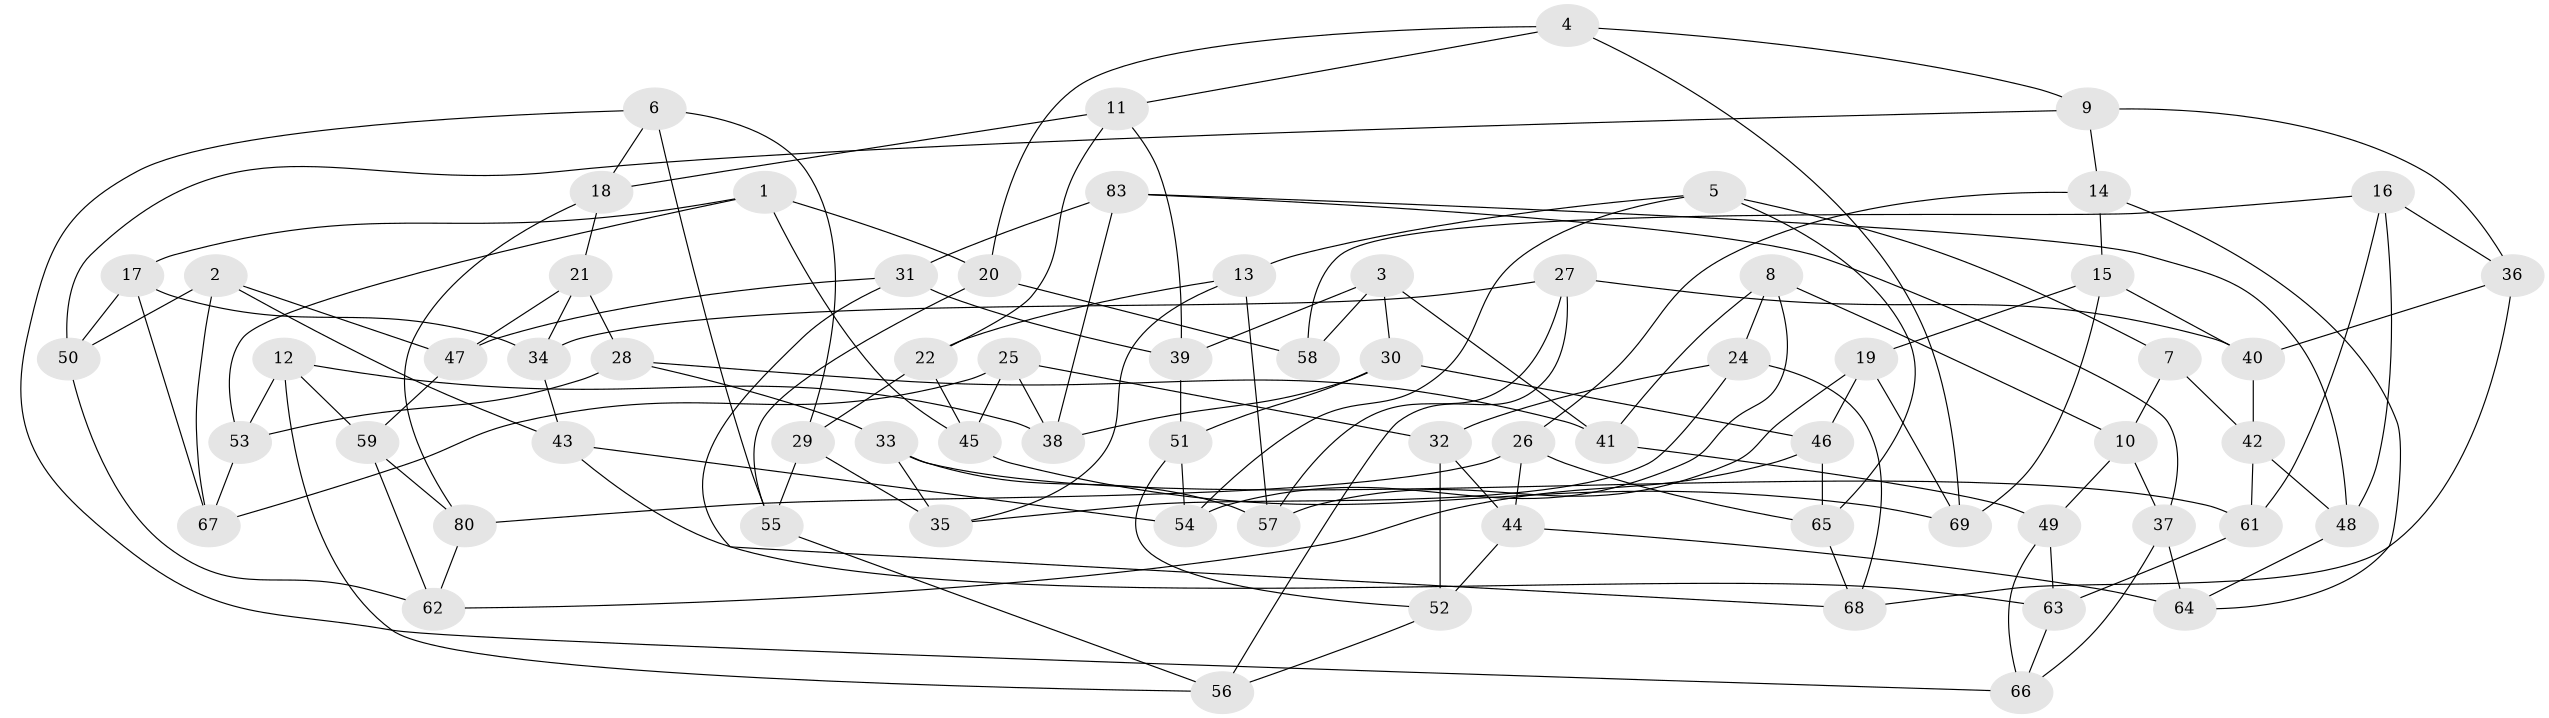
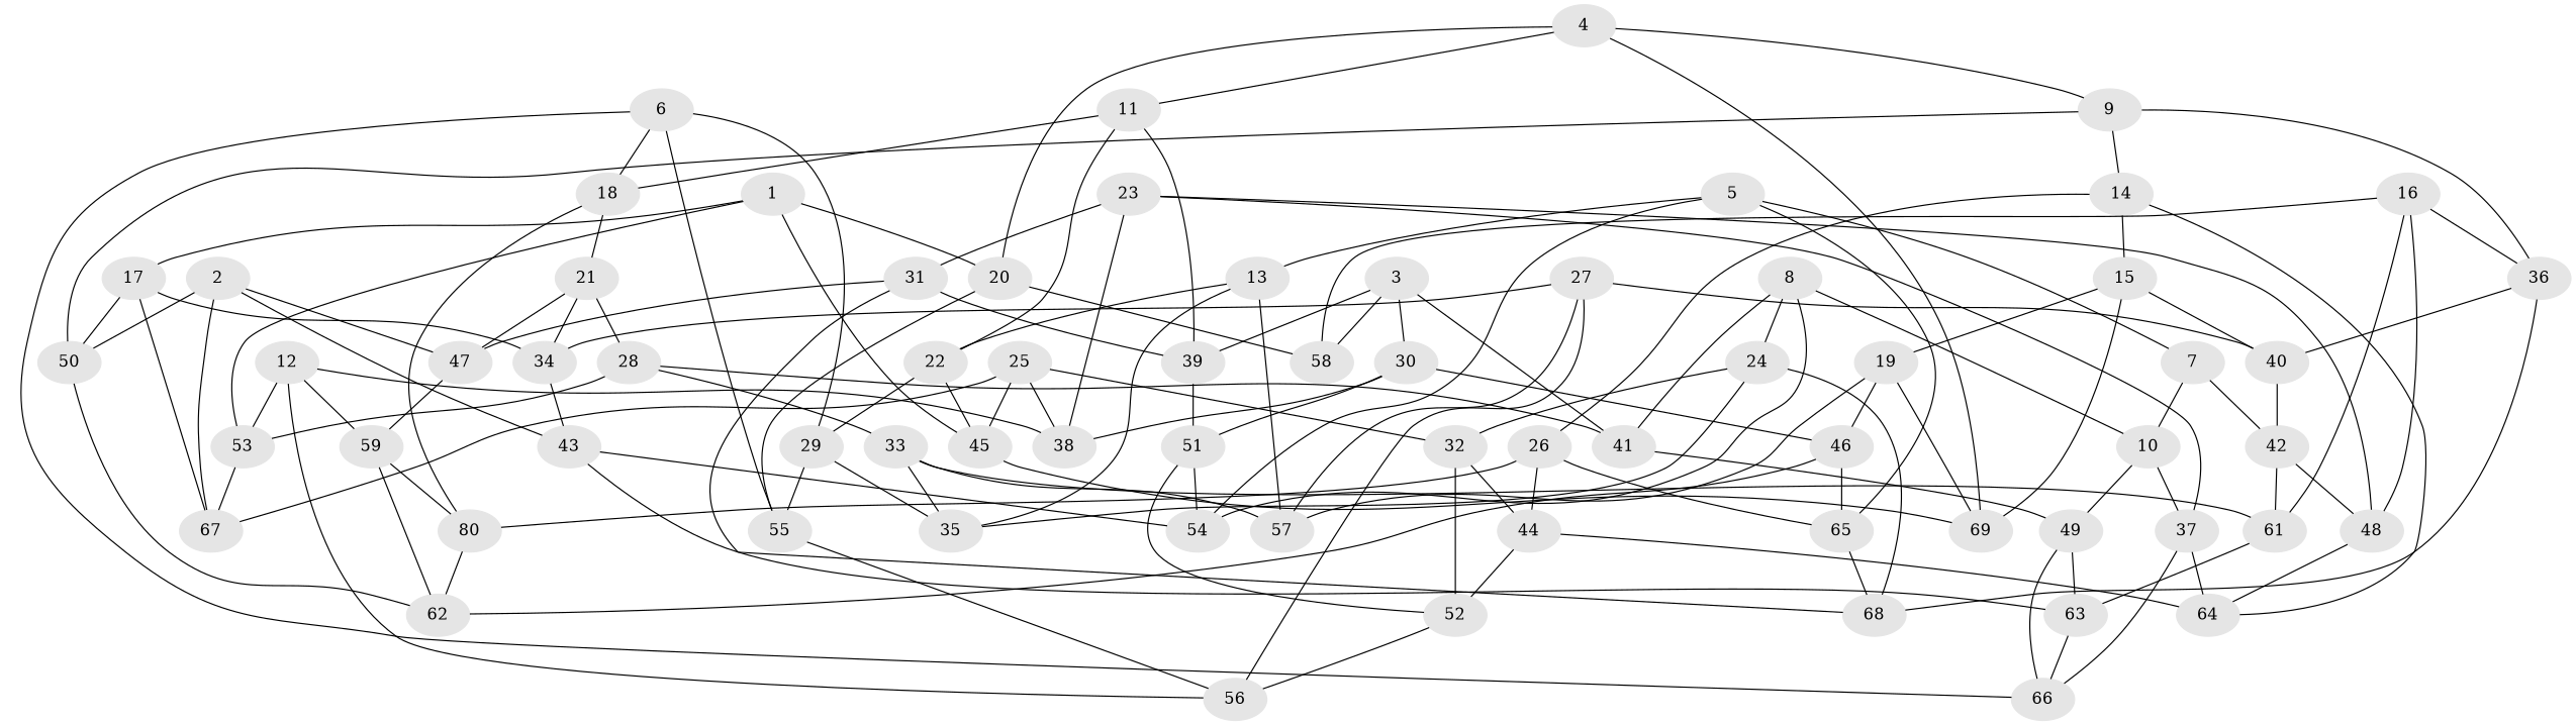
  graph {
    node [color=gray90 style=filled]
    1
    17
    20
    45
    53
    50
    67
    34
    58
    55
    69
    2
    43
    47
    54
    63
    59
    62
    3
    30
    39
    41
    38
    46
    51
    49
    4
    9
    11
    14
    36
    18
    22
    5
    7
    13
    65
    10
    42
    35
    57
    68
    6
    29
    66
    21
    n47 [label=80]
    56
    37
    48
    61
    8
    24
    32
    15
    26
    64
    40
    12
    19
    44
    16
    28
    33
-   23 [label=83]
+   23
    31
    52
    25
    27
    1 -- 17
    1 -- 20
    1 -- 45
    1 -- 53
    17 -- 50
    17 -- 67
    17 -- 34
    20 -- 58
    20 -- 55
    45 -- 69
    53 -- 67
    50 -- 62
    34 -- 43
    55 -- 56
    2 -- 50
    2 -- 67
    2 -- 43
    2 -- 47
    43 -- 54
    43 -- 63
    47 -- 59
    63 -- 66
    59 -- 62
    59 -- n47
    3 -- 58
    3 -- 30
    3 -- 39
    3 -- 41
    30 -- 38
    30 -- 46
    30 -- 51
    39 -- 51
    41 -- 49
    46 -- 62
    46 -- 65
    51 -- 54
    51 -- 52
    49 -- 63
    49 -- 66
    4 -- 20
    4 -- 69
    4 -- 9
    4 -- 11
    9 -- 50
    9 -- 14
    9 -- 36
    11 -- 39
    11 -- 18
    11 -- 22
    14 -- 15
    14 -- 26
    14 -- 64
    36 -- 68
    36 -- 40
    18 -- 21
    18 -- n47
    22 -- 45
    22 -- 29
    5 -- 54
    5 -- 7
    5 -- 13
    5 -- 65
    7 -- 10
    7 -- 42
    13 -- 22
    13 -- 35
    13 -- 57
    65 -- 68
    10 -- 49
    10 -- 37
    42 -- 48
    42 -- 61
    6 -- 55
    6 -- 18
    6 -- 29
    6 -- 66
    29 -- 55
    29 -- 35
    21 -- 34
    21 -- 47
    21 -- 28
    n47 -- 62
    37 -- 66
    37 -- 64
    48 -- 64
    61 -- 63
    8 -- 54
    8 -- 41
    8 -- 10
    8 -- 24
    24 -- 35
    24 -- 68
    24 -- 32
    32 -- 44
    32 -- 52
    15 -- 69
    15 -- 40
    15 -- 19
    26 -- 65
    26 -- n47
    26 -- 44
    40 -- 42
    12 -- 53
    12 -- 59
    12 -- 38
    12 -- 56
    19 -- 69
    19 -- 46
    19 -- 57
    44 -- 64
    44 -- 52
    16 -- 58
    16 -- 36
    16 -- 48
    16 -- 61
    28 -- 53
    28 -- 41
    28 -- 33
    33 -- 35
    33 -- 57
    33 -- 61
    23 -- 38
    23 -- 37
    23 -- 48
    23 -- 31
    31 -- 47
    31 -- 39
    31 -- 68
    52 -- 56
    25 -- 45
    25 -- 67
    25 -- 38
    25 -- 32
    27 -- 34
    27 -- 57
    27 -- 56
    27 -- 40
  }
